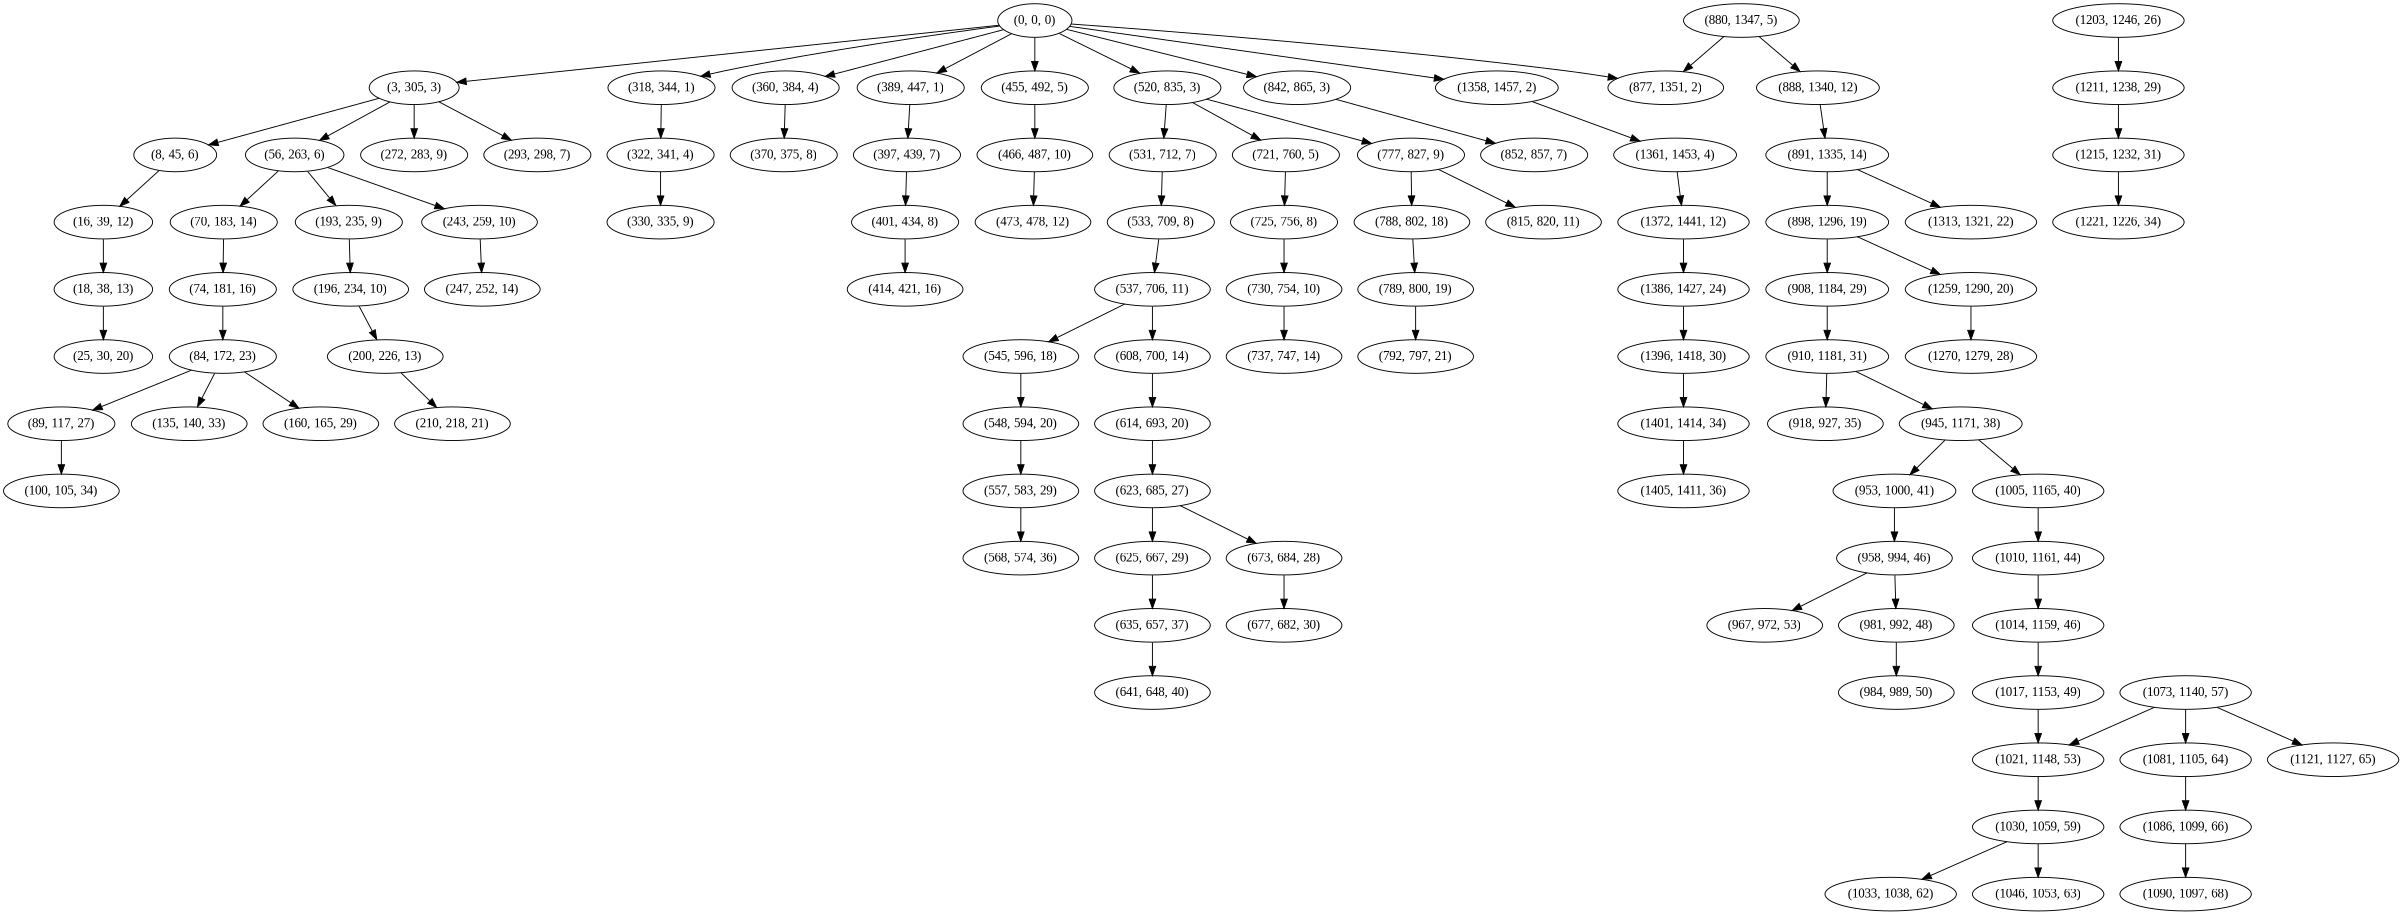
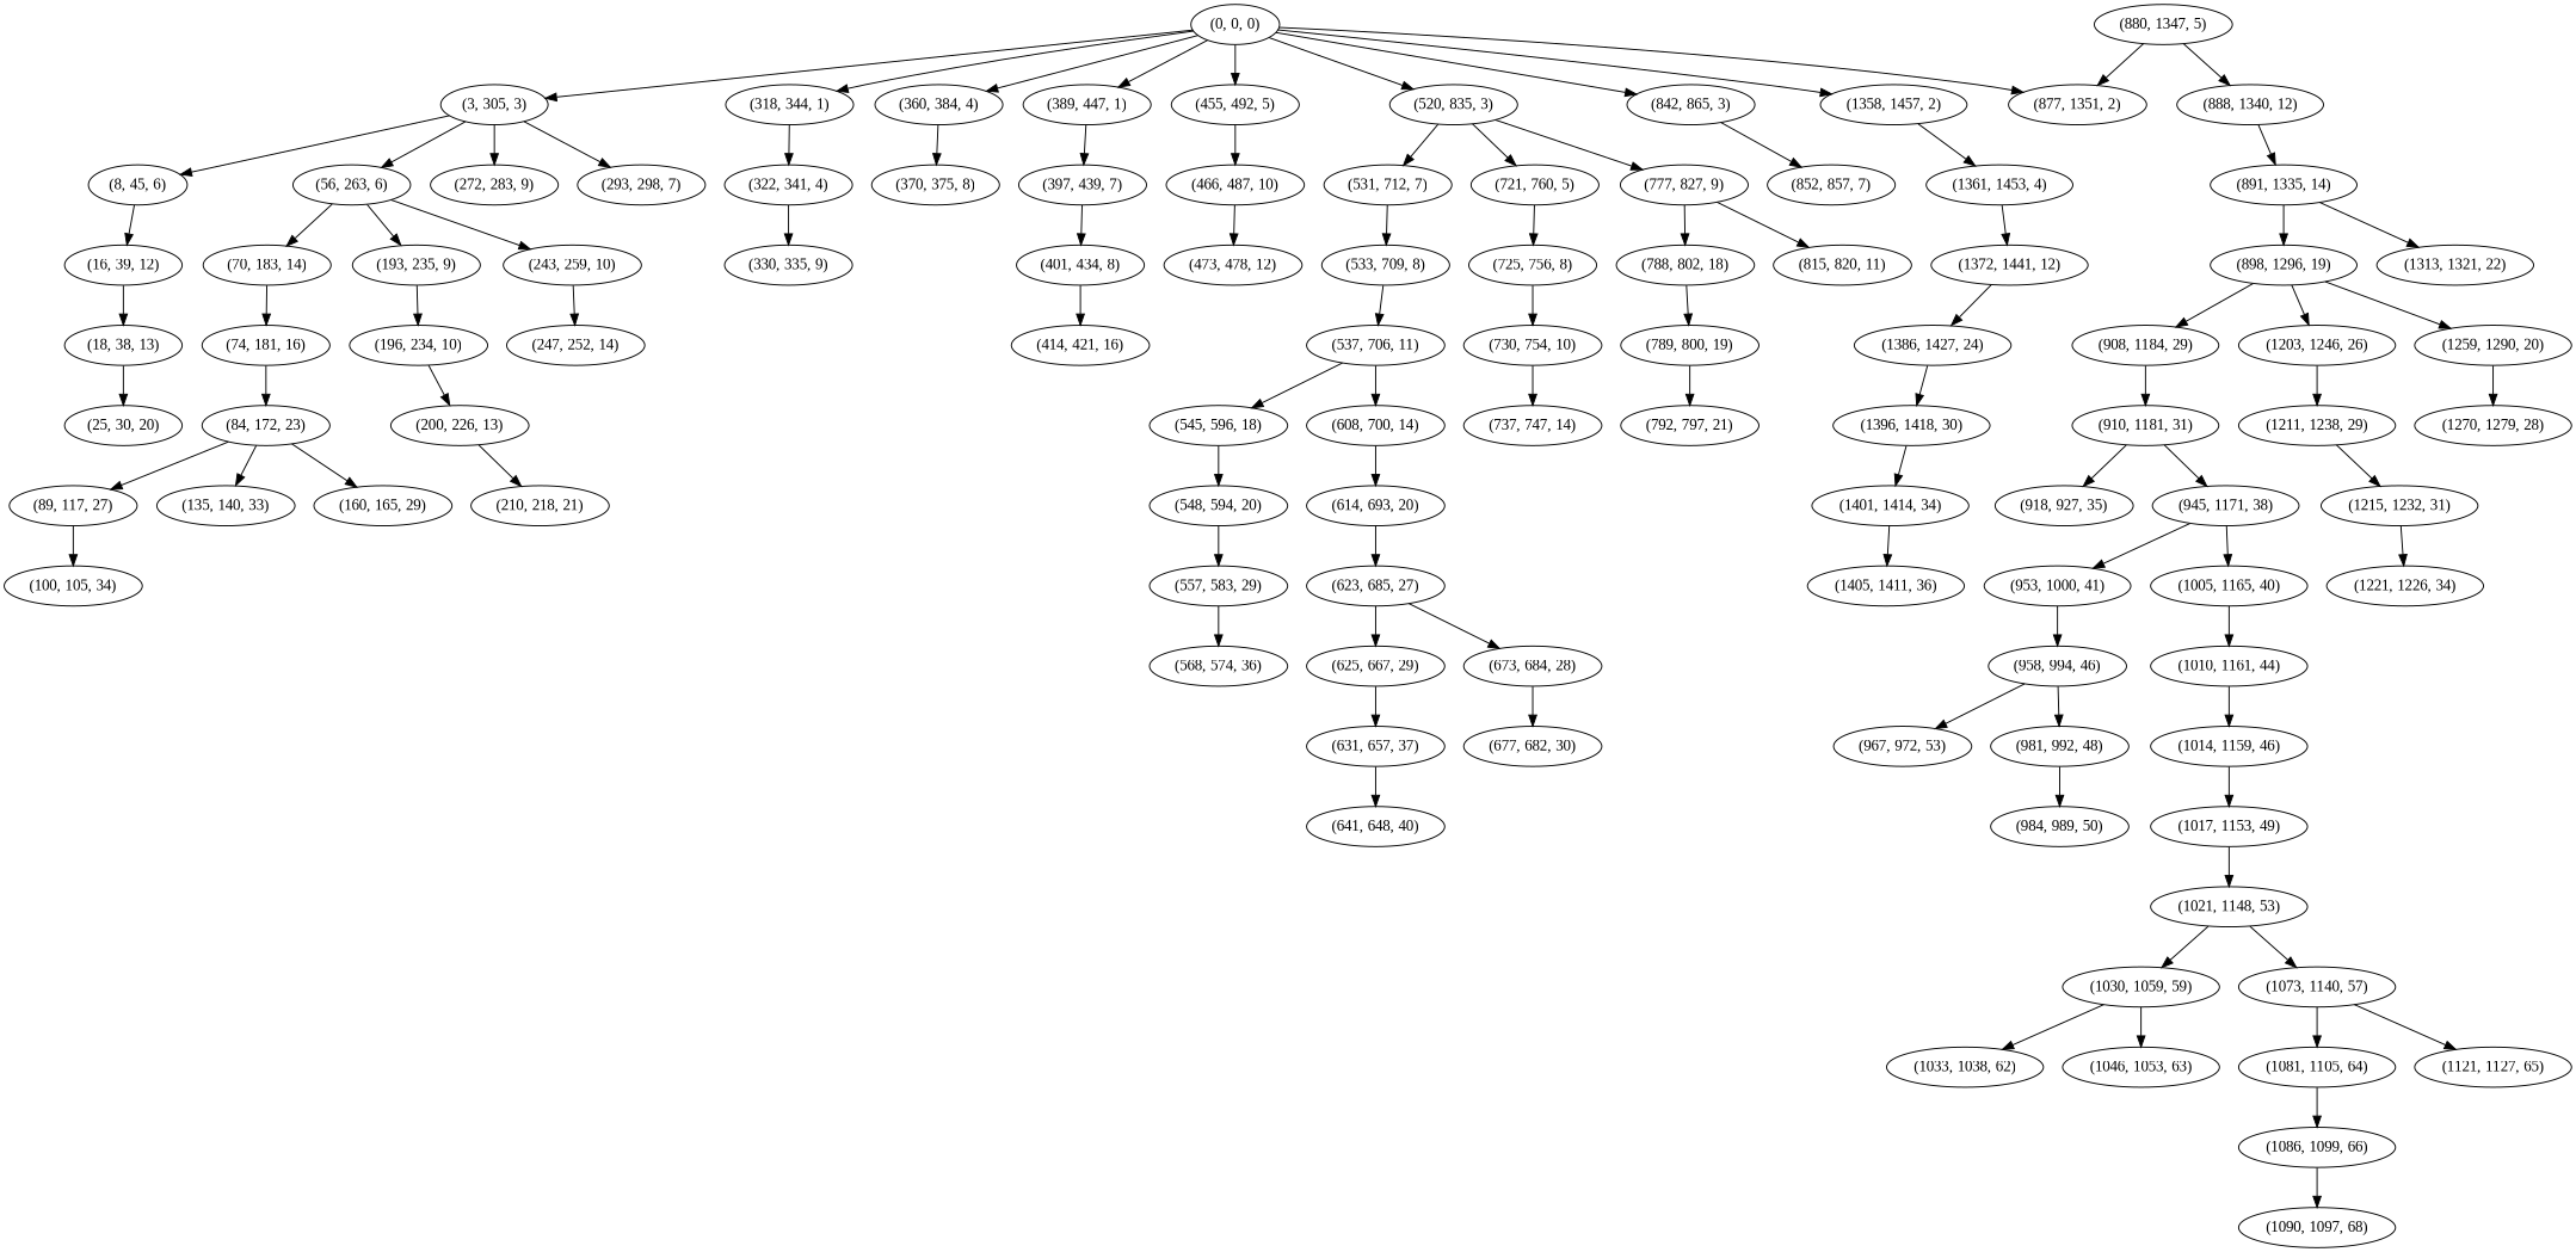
  digraph {
    fontname="Liberation Serif"
    node [fontname="Liberation Serif"]
    edge [fontname="Liberation Serif"]
    "(0, 0, 0)"
    "(3, 305, 3)"
    "(318, 344, 1)"
    "(360, 384, 4)"
    "(389, 447, 1)"
    "(455, 492, 5)"
    "(520, 835, 3)"
    "(842, 865, 3)"
    "(877, 1351, 2)"
    "(1358, 1457, 2)"
    "(8, 45, 6)"
    "(56, 263, 6)"
    "(272, 283, 9)"
    "(293, 298, 7)"
    "(322, 341, 4)"
    "(370, 375, 8)"
    "(397, 439, 7)"
    "(466, 487, 10)"
    "(531, 712, 7)"
    "(721, 760, 5)"
    "(777, 827, 9)"
    "(852, 857, 7)"
    "(1361, 1453, 4)"
    "(16, 39, 12)"
    "(70, 183, 14)"
    "(193, 235, 9)"
    "(243, 259, 10)"
    "(18, 38, 13)"
    "(25, 30, 20)"
    "(74, 181, 16)"
    "(196, 234, 10)"
    "(247, 252, 14)"
    "(84, 172, 23)"
    "(89, 117, 27)"
    "(135, 140, 33)"
    "(160, 165, 29)"
    "(100, 105, 34)"
    "(200, 226, 13)"
    "(210, 218, 21)"
    "(330, 335, 9)"
    "(401, 434, 8)"
    "(414, 421, 16)"
    "(473, 478, 12)"
    "(533, 709, 8)"
    "(725, 756, 8)"
    "(788, 802, 18)"
    "(815, 820, 11)"
    "(537, 706, 11)"
    "(545, 596, 18)"
    "(608, 700, 14)"
    "(548, 594, 20)"
    "(614, 693, 20)"
    "(557, 583, 29)"
    "(568, 574, 36)"
    "(623, 685, 27)"
    "(625, 667, 29)"
    "(673, 684, 28)"
-   "(635, 657, 37)"
+   "(635, 657, 37)" [label="(631, 657, 37)"]
    "(677, 682, 30)"
    "(641, 648, 40)"
    "(730, 754, 10)"
    "(737, 747, 14)"
    "(789, 800, 19)"
    "(792, 797, 21)"
    "(880, 1347, 5)"
    "(888, 1340, 12)"
    "(891, 1335, 14)"
    "(898, 1296, 19)"
    "(1313, 1321, 22)"
    "(908, 1184, 29)"
    "(1203, 1246, 26)"
    "(1259, 1290, 20)"
    "(910, 1181, 31)"
    "(1211, 1238, 29)"
    "(1270, 1279, 28)"
    "(918, 927, 35)"
    "(945, 1171, 38)"
    "(953, 1000, 41)"
    "(1005, 1165, 40)"
    "(958, 994, 46)"
    "(1010, 1161, 44)"
    "(967, 972, 53)"
    "(981, 992, 48)"
    "(984, 989, 50)"
    "(1014, 1159, 46)"
    "(1017, 1153, 49)"
    "(1021, 1148, 53)"
    "(1030, 1059, 59)"
    "(1073, 1140, 57)"
    "(1033, 1038, 62)"
    "(1046, 1053, 63)"
    "(1081, 1105, 64)"
    "(1121, 1127, 65)"
    "(1086, 1099, 66)"
    "(1090, 1097, 68)"
    "(1215, 1232, 31)"
    "(1221, 1226, 34)"
    "(1372, 1441, 12)"
    "(1386, 1427, 24)"
    "(1396, 1418, 30)"
    "(1401, 1414, 34)"
    "(1405, 1411, 36)"
    "(0, 0, 0)" -> "(3, 305, 3)"
    "(0, 0, 0)" -> "(318, 344, 1)"
    "(0, 0, 0)" -> "(360, 384, 4)"
    "(0, 0, 0)" -> "(389, 447, 1)"
    "(0, 0, 0)" -> "(455, 492, 5)"
    "(0, 0, 0)" -> "(520, 835, 3)"
    "(0, 0, 0)" -> "(842, 865, 3)"
    "(0, 0, 0)" -> "(877, 1351, 2)"
    "(0, 0, 0)" -> "(1358, 1457, 2)"
    "(3, 305, 3)" -> "(8, 45, 6)"
    "(3, 305, 3)" -> "(56, 263, 6)"
    "(3, 305, 3)" -> "(272, 283, 9)"
    "(3, 305, 3)" -> "(293, 298, 7)"
    "(318, 344, 1)" -> "(322, 341, 4)"
    "(360, 384, 4)" -> "(370, 375, 8)"
    "(389, 447, 1)" -> "(397, 439, 7)"
    "(455, 492, 5)" -> "(466, 487, 10)"
    "(520, 835, 3)" -> "(531, 712, 7)"
    "(520, 835, 3)" -> "(721, 760, 5)"
    "(520, 835, 3)" -> "(777, 827, 9)"
    "(842, 865, 3)" -> "(852, 857, 7)"
    "(1358, 1457, 2)" -> "(1361, 1453, 4)"
    "(8, 45, 6)" -> "(16, 39, 12)"
    "(56, 263, 6)" -> "(70, 183, 14)"
    "(56, 263, 6)" -> "(193, 235, 9)"
    "(56, 263, 6)" -> "(243, 259, 10)"
    "(322, 341, 4)" -> "(330, 335, 9)"
    "(397, 439, 7)" -> "(401, 434, 8)"
    "(466, 487, 10)" -> "(473, 478, 12)"
    "(531, 712, 7)" -> "(533, 709, 8)"
    "(721, 760, 5)" -> "(725, 756, 8)"
    "(777, 827, 9)" -> "(788, 802, 18)"
    "(777, 827, 9)" -> "(815, 820, 11)"
    "(1361, 1453, 4)" -> "(1372, 1441, 12)"
    "(16, 39, 12)" -> "(18, 38, 13)"
    "(70, 183, 14)" -> "(74, 181, 16)"
    "(193, 235, 9)" -> "(196, 234, 10)"
    "(243, 259, 10)" -> "(247, 252, 14)"
    "(18, 38, 13)" -> "(25, 30, 20)"
    "(74, 181, 16)" -> "(84, 172, 23)"
    "(196, 234, 10)" -> "(200, 226, 13)"
    "(84, 172, 23)" -> "(89, 117, 27)"
    "(84, 172, 23)" -> "(135, 140, 33)"
    "(84, 172, 23)" -> "(160, 165, 29)"
    "(89, 117, 27)" -> "(100, 105, 34)"
    "(200, 226, 13)" -> "(210, 218, 21)"
    "(401, 434, 8)" -> "(414, 421, 16)"
    "(533, 709, 8)" -> "(537, 706, 11)"
    "(725, 756, 8)" -> "(730, 754, 10)"
    "(788, 802, 18)" -> "(789, 800, 19)"
    "(537, 706, 11)" -> "(545, 596, 18)"
    "(537, 706, 11)" -> "(608, 700, 14)"
    "(545, 596, 18)" -> "(548, 594, 20)"
    "(608, 700, 14)" -> "(614, 693, 20)"
    "(548, 594, 20)" -> "(557, 583, 29)"
    "(614, 693, 20)" -> "(623, 685, 27)"
    "(557, 583, 29)" -> "(568, 574, 36)"
    "(623, 685, 27)" -> "(625, 667, 29)"
    "(623, 685, 27)" -> "(673, 684, 28)"
    "(625, 667, 29)" -> "(635, 657, 37)"
    "(673, 684, 28)" -> "(677, 682, 30)"
    "(635, 657, 37)" -> "(641, 648, 40)"
    "(730, 754, 10)" -> "(737, 747, 14)"
    "(789, 800, 19)" -> "(792, 797, 21)"
    "(880, 1347, 5)" -> "(877, 1351, 2)"
    "(880, 1347, 5)" -> "(888, 1340, 12)"
    "(888, 1340, 12)" -> "(891, 1335, 14)"
    "(891, 1335, 14)" -> "(898, 1296, 19)"
    "(891, 1335, 14)" -> "(1313, 1321, 22)"
    "(898, 1296, 19)" -> "(908, 1184, 29)"
+   "(898, 1296, 19)" -> "(1203, 1246, 26)"
    "(898, 1296, 19)" -> "(1259, 1290, 20)"
    "(908, 1184, 29)" -> "(910, 1181, 31)"
    "(1203, 1246, 26)" -> "(1211, 1238, 29)"
    "(1259, 1290, 20)" -> "(1270, 1279, 28)"
    "(910, 1181, 31)" -> "(918, 927, 35)"
    "(910, 1181, 31)" -> "(945, 1171, 38)"
    "(1211, 1238, 29)" -> "(1215, 1232, 31)"
    "(945, 1171, 38)" -> "(953, 1000, 41)"
    "(945, 1171, 38)" -> "(1005, 1165, 40)"
    "(953, 1000, 41)" -> "(958, 994, 46)"
    "(1005, 1165, 40)" -> "(1010, 1161, 44)"
    "(958, 994, 46)" -> "(967, 972, 53)"
    "(958, 994, 46)" -> "(981, 992, 48)"
    "(1010, 1161, 44)" -> "(1014, 1159, 46)"
    "(981, 992, 48)" -> "(984, 989, 50)"
    "(1014, 1159, 46)" -> "(1017, 1153, 49)"
    "(1017, 1153, 49)" -> "(1021, 1148, 53)"
    "(1021, 1148, 53)" -> "(1030, 1059, 59)"
-   "(1073, 1140, 57)" -> "(1021, 1148, 53)"
+   "(1021, 1148, 53)" -> "(1073, 1140, 57)"
    "(1030, 1059, 59)" -> "(1033, 1038, 62)"
    "(1030, 1059, 59)" -> "(1046, 1053, 63)"
    "(1073, 1140, 57)" -> "(1081, 1105, 64)"
    "(1073, 1140, 57)" -> "(1121, 1127, 65)"
    "(1081, 1105, 64)" -> "(1086, 1099, 66)"
    "(1086, 1099, 66)" -> "(1090, 1097, 68)"
    "(1215, 1232, 31)" -> "(1221, 1226, 34)"
    "(1372, 1441, 12)" -> "(1386, 1427, 24)"
    "(1386, 1427, 24)" -> "(1396, 1418, 30)"
    "(1396, 1418, 30)" -> "(1401, 1414, 34)"
    "(1401, 1414, 34)" -> "(1405, 1411, 36)"
  }
